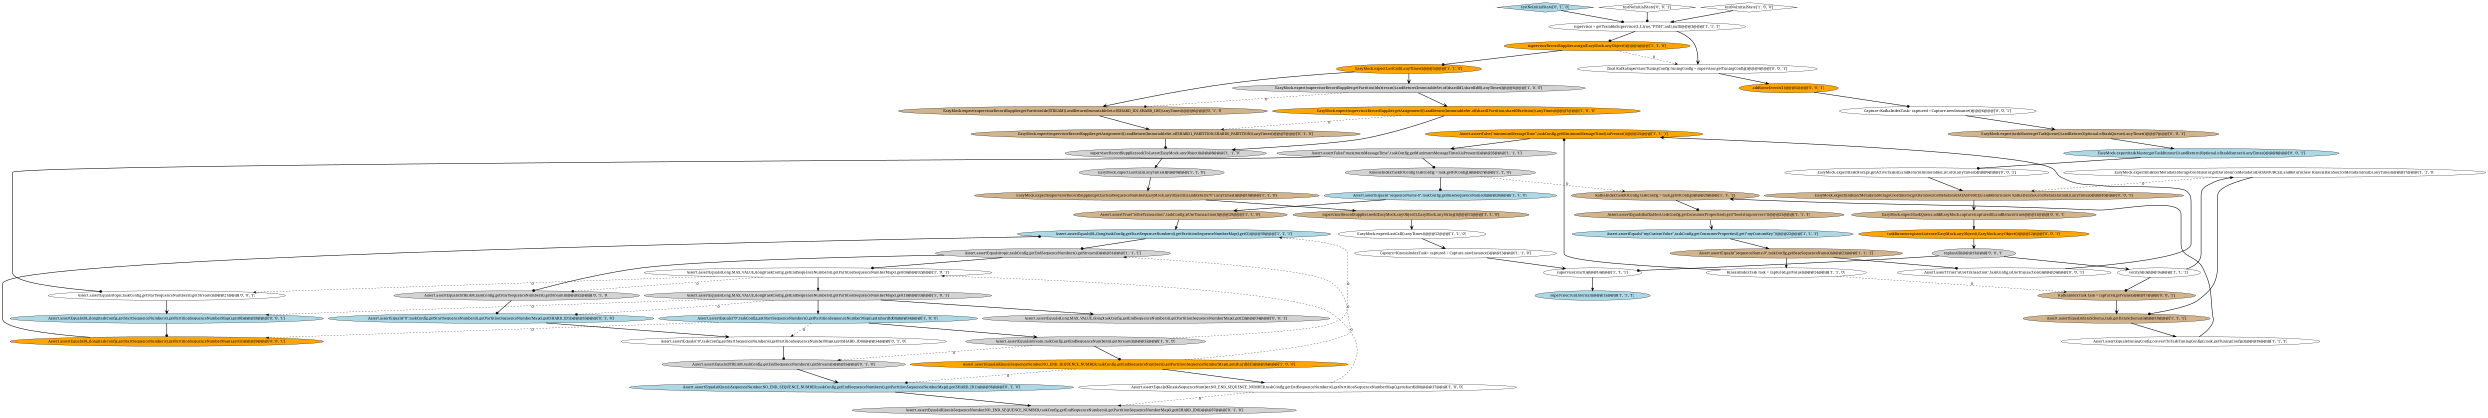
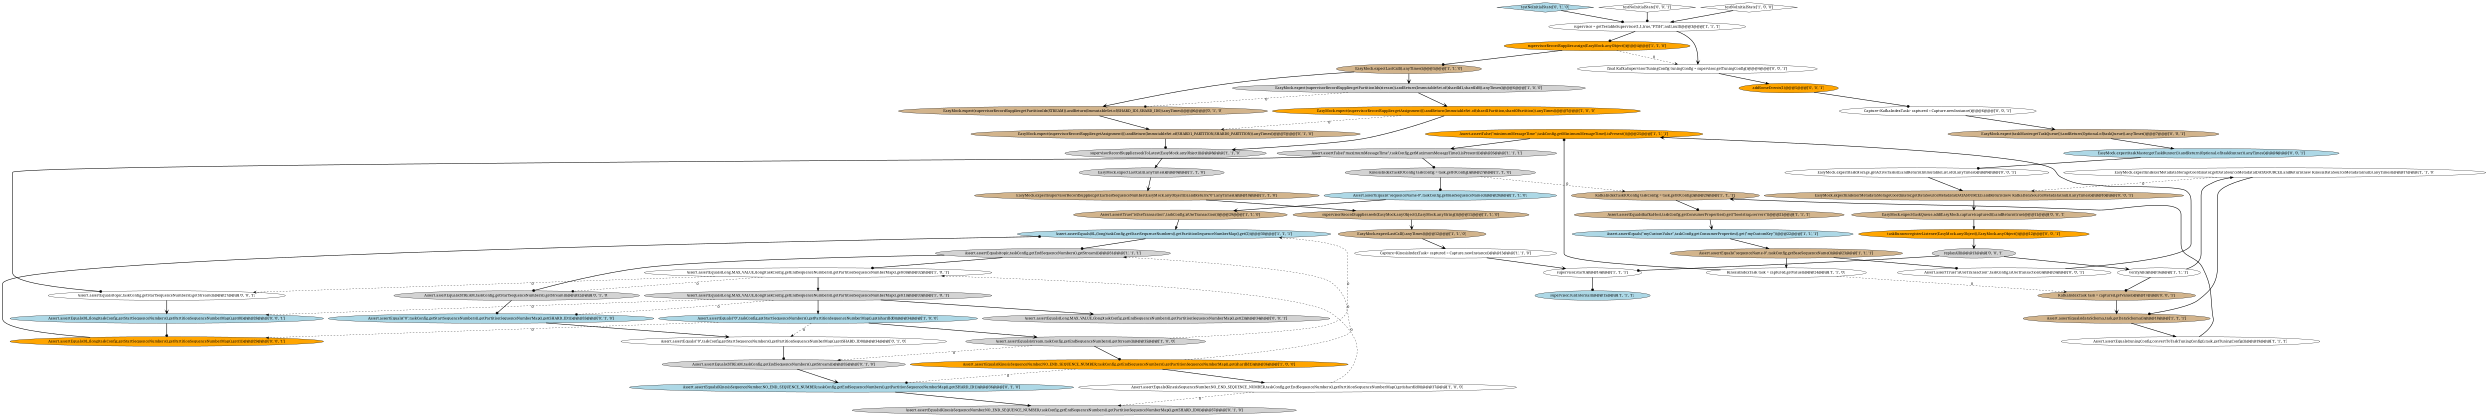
  digraph {
    fontname="Noto Serif"
    node [fillcolor=white fontname="Noto Serif" shape=ellipse style=filled]
    edge [arrowhead=vee fontname="Noto Serif" style=bold]
    n1 [fillcolor=orange label="Assert.assertFalse(\"minimumMessageTime\",taskConfig.getMinimumMessageTime().isPresent())@@@25@@@['1', '1', '1']"]
    n2 [fillcolor=lightgrey label="Assert.assertFalse(\"maximumMessageTime\",taskConfig.getMaximumMessageTime().isPresent())@@@26@@@['1', '1', '1']"]
    n3 [fillcolor=lightgrey label="KinesisIndexTaskIOConfig taskConfig = task.getIOConfig()@@@27@@@['1', '1', '0']"]
    n4 [label="Assert.assertEquals(topic,taskConfig.getStartSequenceNumbers().getStream())@@@27@@@['0', '0', '1']"]
    n5 [fillcolor=lightblue label="Assert.assertEquals(0L,(long)taskConfig.getStartSequenceNumbers().getPartitionSequenceNumberMap().get(0))@@@28@@@['0', '0', '1']"]
    n6 [fillcolor=orange label="Assert.assertEquals(0L,(long)taskConfig.getStartSequenceNumbers().getPartitionSequenceNumberMap().get(1))@@@29@@@['0', '0', '1']"]
    n7 [fillcolor=lightblue label="Assert.assertEquals(0L,(long)taskConfig.getStartSequenceNumbers().getPartitionSequenceNumberMap().get(2))@@@30@@@['1', '1', '1']"]
-   n8 [label="EasyMock.expectLastCall().anyTimes()@@@12@@@['1', '1', '0']"]
+   n8 [fillcolor=tan label="EasyMock.expectLastCall().anyTimes()@@@12@@@['1', '1', '0']"]
    n9 [label="Capture<KinesisIndexTask> captured = Capture.newInstance()@@@13@@@['1', '1', '0']"]
    n10 [label="supervisor.start()@@@14@@@['1', '1', '1']"]
    n11 [fillcolor=lightblue label="EasyMock.expect(taskMaster.getTaskRunner()).andReturn(Optional.of(taskRunner)).anyTimes()@@@8@@@['0', '0', '1']"]
    n12 [label="EasyMock.expect(taskStorage.getActiveTasks()).andReturn(ImmutableList.of()).anyTimes()@@@9@@@['0', '0', '1']"]
    n13 [fillcolor=tan label="EasyMock.expect(indexerMetadataStorageCoordinator.getDataSourceMetadata(DATASOURCE)).andReturn(new KafkaDataSourceMetadata(null)).anyTimes()@@@10@@@['0', '0', '1']"]
    n14 [fillcolor=tan label="KafkaIndexTask task = captured.getValue()@@@17@@@['0', '0', '1']"]
    n15 [fillcolor=tan label="Assert.assertEquals(dataSchema,task.getDataSchema())@@@18@@@['1', '1', '1']"]
    n16 [label="Assert.assertEquals(tuningConfig.convertToTaskTuningConfig(),task.getTuningConfig())@@@19@@@['1', '1', '1']"]
    n17 [fillcolor=orange label="taskRunner.registerListener(EasyMock.anyObject(),EasyMock.anyObject())@@@12@@@['0', '0', '1']"]
    n18 [fillcolor=lightgrey label="replayAll()@@@13@@@['0', '0', '1']"]
    n19 [label="verifyAll()@@@16@@@['1', '1', '1']"]
    n20 [fillcolor=orange label="Assert.assertEquals(KinesisSequenceNumber.NO_END_SEQUENCE_NUMBER,taskConfig.getEndSequenceNumbers().getPartitionSequenceNumberMap().get(shardId1))@@@36@@@['1', '0', '0']"]
    n21 [fillcolor=lightblue label="Assert.assertEquals(KinesisSequenceNumber.NO_END_SEQUENCE_NUMBER,taskConfig.getEndSequenceNumbers().getPartitionSequenceNumberMap().get(SHARD_ID1))@@@36@@@['0', '1', '0']"]
    n22 [fillcolor=lightgrey label="Assert.assertEquals(topic,taskConfig.getEndSequenceNumbers().getStream())@@@31@@@['1', '1', '1']"]
    n23 [label="Assert.assertEquals(KinesisSequenceNumber.NO_END_SEQUENCE_NUMBER,taskConfig.getEndSequenceNumbers().getPartitionSequenceNumberMap().get(shardId0))@@@37@@@['1', '0', '0']"]
    n24 [fillcolor=lightgrey label="Assert.assertEquals(KinesisSequenceNumber.NO_END_SEQUENCE_NUMBER,taskConfig.getEndSequenceNumbers().getPartitionSequenceNumberMap().get(SHARD_ID0))@@@37@@@['0', '1', '0']"]
    n25 [fillcolor=lightgrey label="Assert.assertEquals(STREAM,taskConfig.getStartSequenceNumbers().getStream())@@@32@@@['0', '1', '0']"]
    n26 [label="Assert.assertEquals(Long.MAX_VALUE,(long)taskConfig.getEndSequenceNumbers().getPartitionSequenceNumberMap().get(0))@@@32@@@['1', '0', '1']"]
    n27 [fillcolor=tan label="EasyMock.expect(supervisorRecordSupplier.getPartitionIds(STREAM)).andReturn(ImmutableSet.of(SHARD_ID1,SHARD_ID0)).anyTimes()@@@6@@@['0', '1', '0']"]
    n28 [fillcolor=tan label="EasyMock.expect(supervisorRecordSupplier.getAssignment()).andReturn(ImmutableSet.of(SHARD1_PARTITION,SHARD0_PARTITION)).anyTimes()@@@7@@@['0', '1', '0']"]
    n29 [fillcolor=lightgrey label="supervisorRecordSupplier.seekToLatest(EasyMock.anyObject())@@@8@@@['1', '1', '0']"]
    n30 [fillcolor=tan label="EasyMock.expect(taskQueue.add(EasyMock.capture(captured))).andReturn(true)@@@11@@@['0', '0', '1']"]
    n31 [fillcolor=tan label="KafkaIndexTaskIOConfig taskConfig = task.getIOConfig()@@@20@@@['1', '1', '1']"]
    n32 [fillcolor=tan label="Assert.assertEquals(kafkaHost,taskConfig.getConsumerProperties().get(\"bootstrap.servers\"))@@@21@@@['1', '1', '1']"]
    n33 [fillcolor=lightblue label="Assert.assertEquals(\"myCustomValue\",taskConfig.getConsumerProperties().get(\"myCustomKey\"))@@@22@@@['1', '1', '1']"]
    n34 [fillcolor=lightgrey label="EasyMock.expectLastCall().anyTimes()@@@9@@@['1', '1', '0']"]
    n35 [fillcolor=tan label="EasyMock.expect(supervisorRecordSupplier.getEarliestSequenceNumber(EasyMock.anyObject())).andReturn(\"0\").anyTimes()@@@10@@@['1', '1', '0']"]
    n36 [fillcolor=lightblue label="Assert.assertEquals(\"sequenceName-0\",taskConfig.getBaseSequenceName())@@@28@@@['1', '1', '0']"]
    n37 [fillcolor=tan label="Assert.assertTrue(\"isUseTransaction\",taskConfig.isUseTransaction())@@@29@@@['1', '1', '0']"]
    n38 [fillcolor=tan label="Assert.assertEquals(\"sequenceName-0\",taskConfig.getBaseSequenceName())@@@23@@@['1', '1', '1']"]
    n39 [label="KinesisIndexTask task = captured.getValue()@@@24@@@['1', '1', '0']"]
    n40 [label="Assert.assertTrue(\"isUseTransaction\",taskConfig.isUseTransaction())@@@24@@@['0', '0', '1']"]
    n41 [fillcolor=lightblue label="Assert.assertEquals(\"0\",taskConfig.getStartSequenceNumbers().getPartitionSequenceNumberMap().get(SHARD_ID1))@@@33@@@['0', '1', '0']"]
    n42 [label="Assert.assertEquals(\"0\",taskConfig.getStartSequenceNumbers().getPartitionSequenceNumberMap().get(SHARD_ID0))@@@34@@@['0', '1', '0']"]
    n43 [fillcolor=tan label="supervisorRecordSupplier.seek(EasyMock.anyObject(),EasyMock.anyString())@@@11@@@['1', '1', '0']"]
    n44 [label="EasyMock.expect(indexerMetadataStorageCoordinator.getDataSourceMetadata(DATASOURCE)).andReturn(new KinesisDataSourceMetadata(null)).anyTimes()@@@17@@@['1', '1', '0']"]
    n45 [fillcolor=tan label="EasyMock.expect(taskMaster.getTaskQueue()).andReturn(Optional.of(taskQueue)).anyTimes()@@@7@@@['0', '0', '1']"]
    n46 [label="final KafkaSupervisorTuningConfig tuningConfig = supervisor.getTuningConfig()@@@4@@@['0', '0', '1']"]
    n47 [fillcolor=orange label="addSomeEvents(1)@@@5@@@['0', '0', '1']"]
    n48 [label="Capture<KafkaIndexTask> captured = Capture.newInstance()@@@6@@@['0', '0', '1']"]
    n49 [fillcolor=lightblue label="testNoInitialState['0', '1', '0']" shape=diamond]
    n50 [label="supervisor = getTestableSupervisor(1,1,true,\"PT1H\",null,null)@@@3@@@['1', '1', '1']"]
    n51 [fillcolor=orange label="supervisorRecordSupplier.assign(EasyMock.anyObject())@@@4@@@['1', '1', '0']"]
-   n52 [fillcolor=orange label="EasyMock.expectLastCall().anyTimes()@@@5@@@['1', '1', '0']"]
+   n52 [fillcolor=tan label="EasyMock.expectLastCall().anyTimes()@@@5@@@['1', '1', '0']"]
    n53 [fillcolor=lightgrey label="EasyMock.expect(supervisorRecordSupplier.getPartitionIds(stream)).andReturn(ImmutableSet.of(shardId1,shardId0)).anyTimes()@@@6@@@['1', '0', '0']"]
    n54 [fillcolor=orange label="EasyMock.expect(supervisorRecordSupplier.getAssignment()).andReturn(ImmutableSet.of(shard1Partition,shard0Partition)).anyTimes()@@@7@@@['1', '0', '0']"]
    n55 [fillcolor=lightgrey label="Assert.assertEquals(stream,taskConfig.getEndSequenceNumbers().getStream())@@@35@@@['1', '0', '0']"]
    n56 [fillcolor=lightgrey label="Assert.assertEquals(STREAM,taskConfig.getEndSequenceNumbers().getStream())@@@35@@@['0', '1', '0']"]
    n57 [label="testNoInitialState['0', '0', '1']" shape=diamond]
    n58 [fillcolor=lightgrey label="Assert.assertEquals(Long.MAX_VALUE,(long)taskConfig.getEndSequenceNumbers().getPartitionSequenceNumberMap().get(1))@@@33@@@['1', '0', '1']"]
    n59 [fillcolor=lightblue label="Assert.assertEquals(\"0\",taskConfig.getStartSequenceNumbers().getPartitionSequenceNumberMap().get(shardId0))@@@34@@@['1', '0', '0']"]
    n60 [fillcolor=lightgrey label="Assert.assertEquals(Long.MAX_VALUE,(long)taskConfig.getEndSequenceNumbers().getPartitionSequenceNumberMap().get(2))@@@34@@@['0', '0', '1']"]
    n61 [fillcolor=lightblue label="supervisor.runInternal()@@@15@@@['1', '1', '1']"]
    n62 [label="testNoInitialState['1', '0', '0']" shape=diamond]
    n1 -> n2
    n2 -> n3 [arrowhead=dot]
    n2 -> n4 [arrowhead=dot]
    n3 -> n31 [label=0 style=dashed]
    n3 -> n36 [arrowhead=dot]
    n4 -> n5
    n5 -> n6 [arrowhead=dot]
    n6 -> n7 [arrowhead=dot]
    n7 -> n22 [arrowhead=dot]
    n8 -> n9
    n9 -> n10
-   n10 -> n61 [arrowhead=normal]
+   n10 -> n61 [arrowhead=dot]
    n11 -> n12 [arrowhead=dot]
    n12 -> n13 [arrowhead=normal]
    n13 -> n30
    n14 -> n15
    n15 -> n16 [arrowhead=normal]
    n16 -> n31
    n17 -> n18
    n18 -> n10 [arrowhead=dot]
    n18 -> n19
    n19 -> n14 [arrowhead=dot]
    n19 -> n44 [arrowhead=normal]
    n20 -> n21 [arrowhead=dot label=0 style=dashed]
    n20 -> n22 [arrowhead=normal label=0 style=dashed]
    n20 -> n23 [arrowhead=normal]
    n21 -> n24 [arrowhead=normal]
    n22 -> n25 [arrowhead=dot]
    n22 -> n26 [arrowhead=dot]
    n23 -> n24 [arrowhead=normal label=0 style=dashed]
    n23 -> n26 [arrowhead=normal label=0 style=dashed]
    n25 -> n41 [arrowhead=dot]
    n26 -> n4 [label=0 style=dashed]
    n26 -> n25 [arrowhead=dot label=0 style=dashed]
    n26 -> n58 [arrowhead=normal]
    n27 -> n28 [arrowhead=normal]
    n28 -> n29 [arrowhead=dot]
    n29 -> n34 [arrowhead=normal]
    n30 -> n17 [arrowhead=normal]
    n31 -> n32 [arrowhead=dot]
    n32 -> n33
    n33 -> n38 [arrowhead=normal]
    n34 -> n35
    n35 -> n43 [arrowhead=normal]
    n36 -> n37
    n37 -> n7 [arrowhead=normal]
    n38 -> n39 [arrowhead=normal]
    n38 -> n40 [arrowhead=dot]
    n39 -> n1 [arrowhead=dot]
    n39 -> n14 [label=0 style=dashed]
    n40 -> n1
    n41 -> n42
    n42 -> n56 [arrowhead=dot]
    n43 -> n8
    n44 -> n13 [label=0 style=dashed]
    n44 -> n15 [arrowhead=dot]
    n45 -> n11 [arrowhead=normal]
    n46 -> n47 [arrowhead=normal]
    n47 -> n48 [arrowhead=dot]
    n48 -> n45
    n49 -> n50 [arrowhead=dot]
    n50 -> n46
    n50 -> n51 [arrowhead=dot]
    n51 -> n46 [label=0 style=dashed]
    n51 -> n52 [arrowhead=dot]
    n52 -> n27
    n52 -> n53
    n53 -> n27 [arrowhead=dot label=0 style=dashed]
    n53 -> n54
    n54 -> n28 [label=0 style=dashed]
    n54 -> n29
    n55 -> n7 [label=0 style=dashed]
    n55 -> n20 [arrowhead=dot]
    n55 -> n56 [arrowhead=normal label=0 style=dashed]
    n56 -> n21
    n57 -> n50 [arrowhead=dot]
    n58 -> n5 [arrowhead=normal label=0 style=dashed]
    n58 -> n41 [arrowhead=dot label=0 style=dashed]
    n58 -> n59 [arrowhead=normal]
    n58 -> n60
    n59 -> n6 [arrowhead=normal label=0 style=dashed]
    n59 -> n42 [arrowhead=normal label=0 style=dashed]
    n59 -> n55
    n62 -> n50 [arrowhead=normal]
  }
